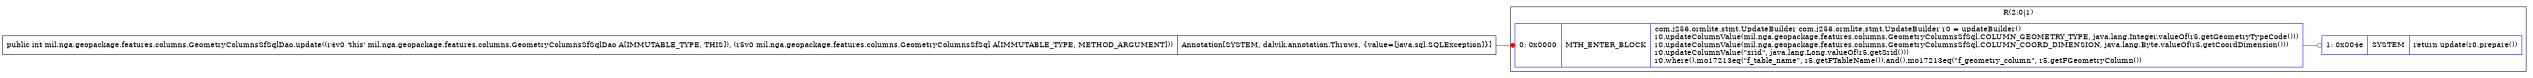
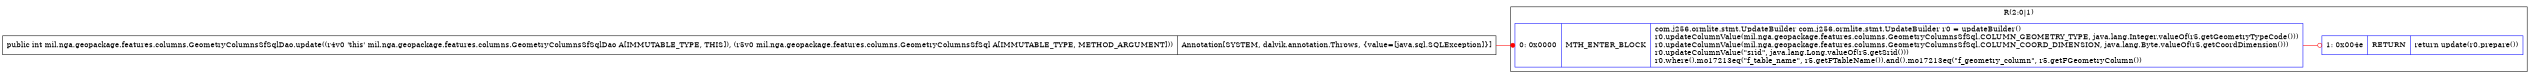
  digraph {
    rankdir=LR
    node [color=blue shape=record]
    edge [color=red style=solid]
    n1 [label="{0\:\ 0x0000|MTH_ENTER_BLOCK\l|com.j256.ormlite.stmt.UpdateBuilder com.j256.ormlite.stmt.UpdateBuilder r0 = updateBuilder()\lr0.updateColumnValue(mil.nga.geopackage.features.columns.GeometryColumnsSfSql.COLUMN_GEOMETRY_TYPE, java.lang.Integer.valueOf(r5.getGeometryTypeCode()))\lr0.updateColumnValue(mil.nga.geopackage.features.columns.GeometryColumnsSfSql.COLUMN_COORD_DIMENSION, java.lang.Byte.valueOf(r5.getCoordDimension()))\lr0.updateColumnValue(\"srid\", java.lang.Long.valueOf(r5.getSrid()))\lr0.where().mo17213eq(\"f_table_name\", r5.getFTableName()).and().mo17213eq(\"f_geometry_column\", r5.getFGeometryColumn())\l}"]
-   n2 [label="{1\:\ 0x004e|SYSTEM\l|return update(r0.prepare())\l}"]
+   n2 [label="{1\:\ 0x004e|RETURN\l|return update(r0.prepare())\l}"]
    n3 [label="{public int mil.nga.geopackage.features.columns.GeometryColumnsSfSqlDao.update((r4v0 'this' mil.nga.geopackage.features.columns.GeometryColumnsSfSqlDao A[IMMUTABLE_TYPE, THIS]), (r5v0 mil.nga.geopackage.features.columns.GeometryColumnsSfSql A[IMMUTABLE_TYPE, METHOD_ARGUMENT]))  | Annotation[SYSTEM, dalvik.annotation.Throws, \{value=[java.sql.SQLException]\}]\l}" color=""]
    subgraph cluster_1 {
      label="R(2:0|1)"
      n1
      n2
    }
    n1 -> n2 [arrowhead=odot]
    n3 -> n1 [arrowhead=dot]
  }
